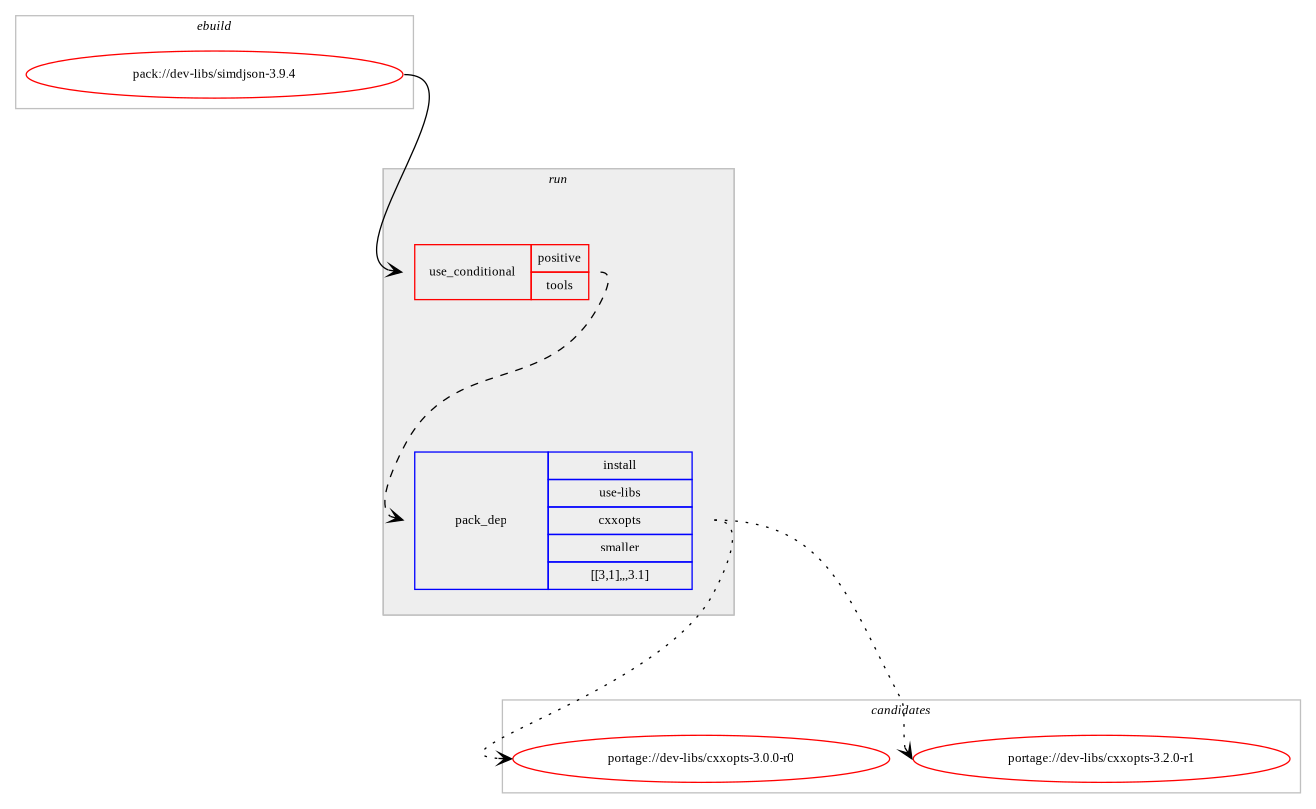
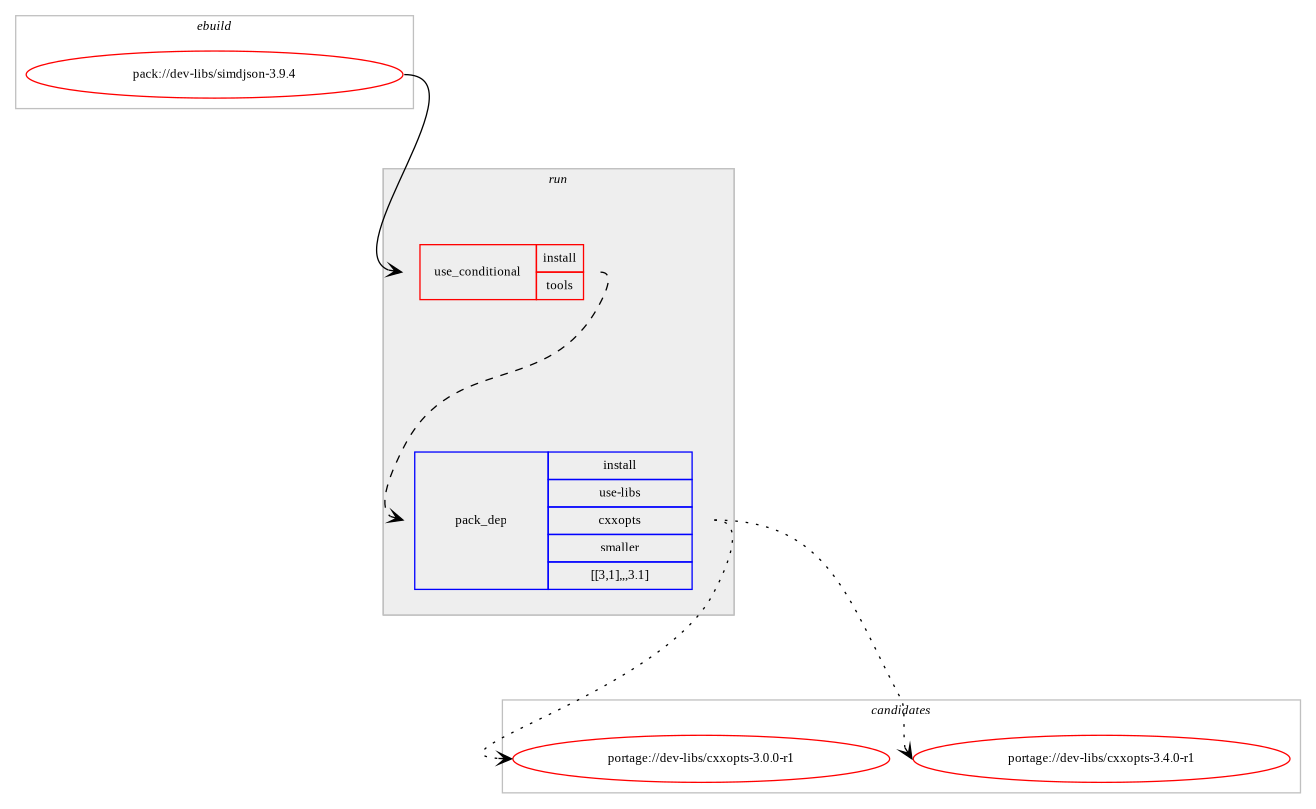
  digraph {
    compound=true
    concentrate=true
    fontname="Liberation Serif"
    fontsize=10
    newrank=true
    rankdir=TB
    ranksep=1.5
    node [color=red fontname="Liberation Serif" fontsize=10]
    edge [arrowhead=vee fontname="Liberation Serif" headport=w style=dotted tailport=e weight=20]
    n1 [label="pack://dev-libs/simdjson-3.9.4" width=4]
    n2 [color=blue label=<<TABLE BORDER="0" CELLBORDER="1" CELLSPACING="0" CELLPADDING="4" WIDTH="220"><TR><TD ROWSPAN="6" CELLPADDING="30">pack_dep</TD></TR><TR><TD WIDTH="110">install</TD></TR><TR><TD>use-libs</TD></TR><TR><TD>cxxopts</TD></TR><TR><TD>smaller</TD></TR><TR><TD>[[3,1],,,3.1]</TD></TR></TABLE>> shape=none]
-   n3 [label=<<TABLE BORDER="0" CELLBORDER="1" CELLSPACING="0" CELLPADDING="4"><TR><TD ROWSPAN="3" CELLPADDING="10">use_conditional</TD></TR><TR><TD>positive</TD></TR><TR><TD>tools</TD></TR></TABLE>> shape=none]
-   n4 [label="portage://dev-libs/cxxopts-3.2.0-r1" width=4]
-   n5 [label="portage://dev-libs/cxxopts-3.0.0-r0" width=4]
+   n3 [label=<<TABLE BORDER="0" CELLBORDER="1" CELLSPACING="0" CELLPADDING="4"><TR><TD ROWSPAN="3" CELLPADDING="10">use_conditional</TD></TR><TR><TD>install</TD></TR><TR><TD>tools</TD></TR></TABLE>> shape=none]
+   n4 [label="portage://dev-libs/cxxopts-3.4.0-r1" width=4]
+   n5 [label="portage://dev-libs/cxxopts-3.0.0-r1" width=4]
    subgraph cluster_1 {
      color=gray
      label=<<i>ebuild</i>>
      n1
    }
    subgraph cluster_2 {
      color=gray
      label=<<i>dependencies</i>>
      subgraph cluster_3 {
        color=gray
        fillcolor="#eeeeee"
        label=<<i>compile</i>>
        style=filled
        subgraph sub_4 {
          color=gray
          fillcolor="#eeeeee"
          label=<<i>compile</i>>
          style=filled
          n3
          subgraph sub_5 {
            color=gray
            fillcolor="#eeeeee"
            label=<<i>compile</i>>
            style=filled
            n2
          }
        }
      }
      subgraph cluster_6 {
        color=gray
        fillcolor="#eeeeee"
        label=<<i>compile and run</i>>
        style=filled
      }
      subgraph cluster_7 {
        color=gray
        fillcolor="#eeeeee"
        label=<<i>run</i>>
        style=filled
      }
    }
    subgraph cluster_8 {
      color=gray
      label=<<i>candidates</i>>
      rank=same
      subgraph sub_9 {
        color=black
        label=<<i>candidates</i>>
        nodesep=1
        rank=same
        n4
        n5
      }
    }
    n1 -> n3 [style=solid]
    n2 -> n4 [weight=100]
    n2 -> n5 [weight=100]
    n3 -> n2 [style=dashed]
  }
